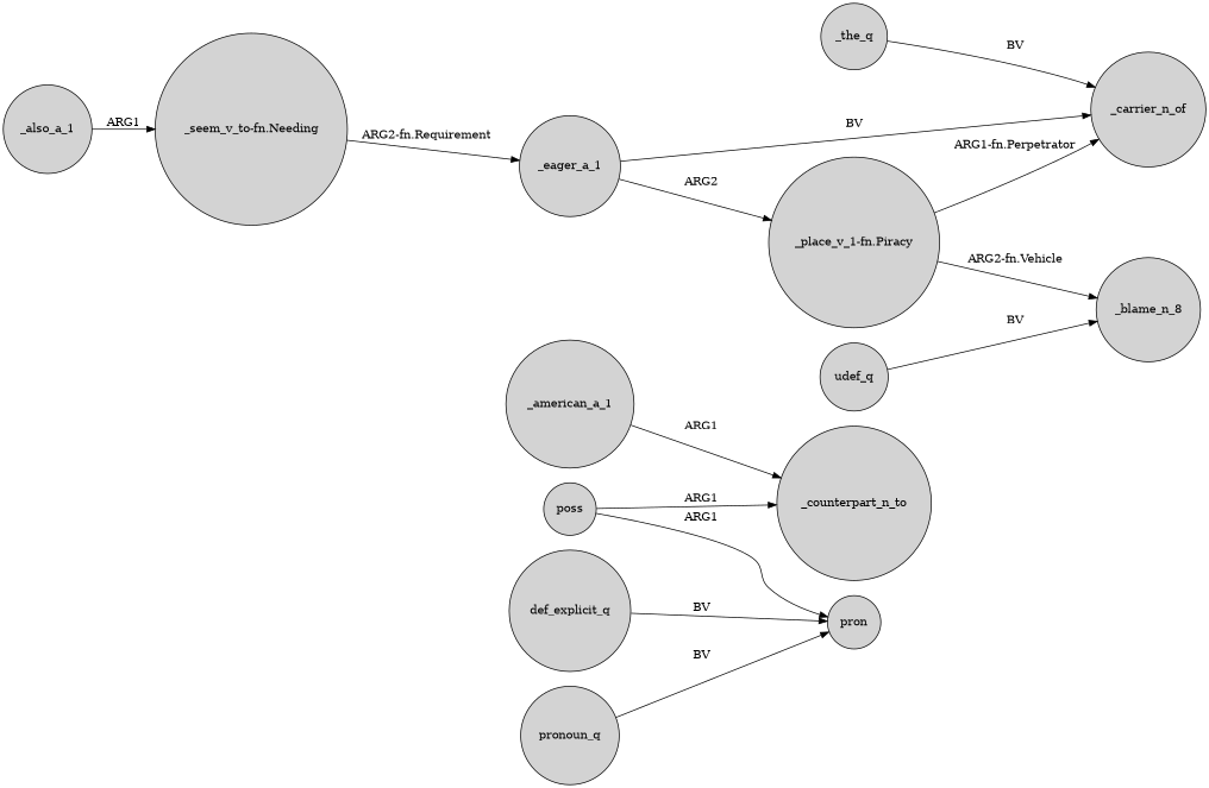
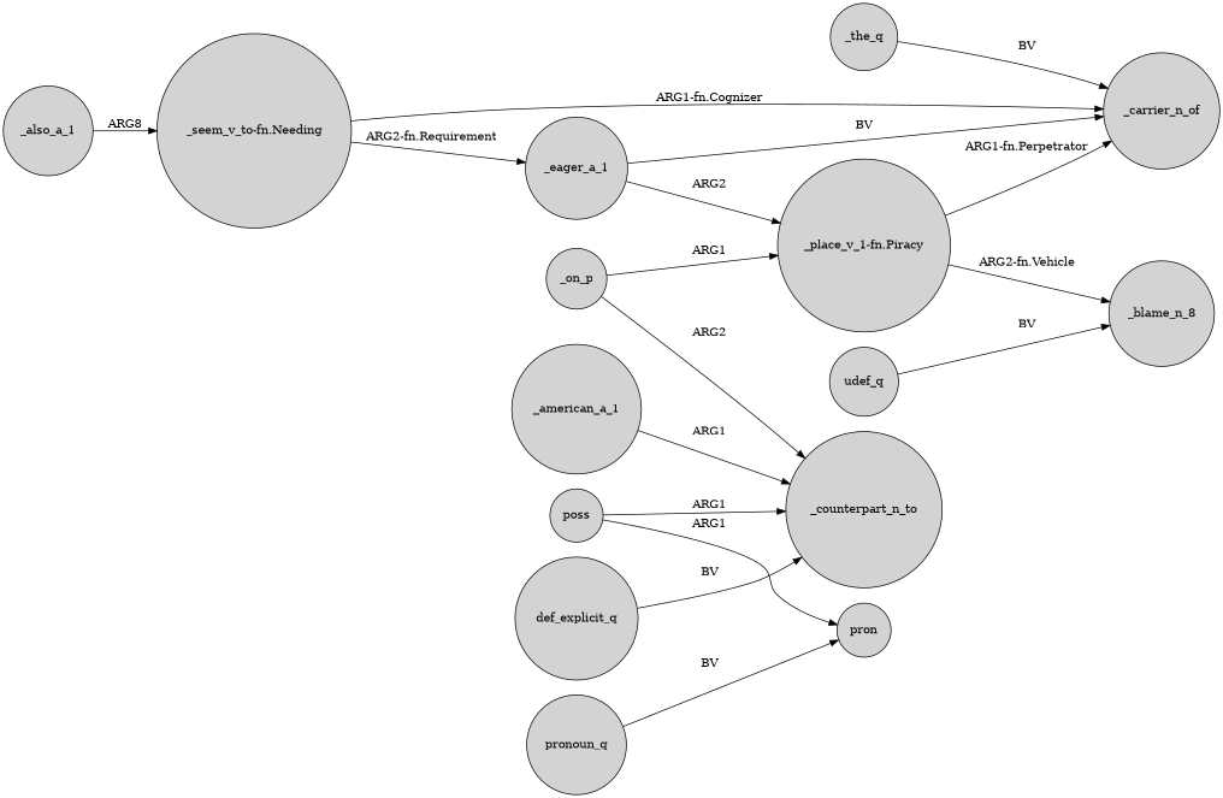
  digraph {
    rankdir=LR
    node [shape=circle style=filled]
    _eager_a_1
    _carrier_n_of
    "_place_v_1-fn.Piracy"
    n4 [label=_blame_n_8]
    _also_a_1
    "_seem_v_to-fn.Needing"
+   _on_p
    _counterpart_n_to
    _american_a_1
    _the_q
    pronoun_q
    pron
    udef_q
    poss
    def_explicit_q
    _eager_a_1 -> _carrier_n_of [label=BV]
    _eager_a_1 -> "_place_v_1-fn.Piracy" [label=ARG2]
    "_place_v_1-fn.Piracy" -> _carrier_n_of [label="ARG1-fn.Perpetrator"]
    "_place_v_1-fn.Piracy" -> n4 [label="ARG2-fn.Vehicle"]
-   _also_a_1 -> "_seem_v_to-fn.Needing" [label=ARG1]
+   _also_a_1 -> "_seem_v_to-fn.Needing" [label=ARG8]
    "_seem_v_to-fn.Needing" -> _eager_a_1 [label="ARG2-fn.Requirement"]
+   "_seem_v_to-fn.Needing" -> _carrier_n_of [label="ARG1-fn.Cognizer"]
+   _on_p -> "_place_v_1-fn.Piracy" [label=ARG1]
+   _on_p -> _counterpart_n_to [label=ARG2]
    _american_a_1 -> _counterpart_n_to [label=ARG1]
    _the_q -> _carrier_n_of [label=BV]
    pronoun_q -> pron [label=BV]
    udef_q -> n4 [label=BV]
    poss -> _counterpart_n_to [label=ARG1]
    poss -> pron [label=ARG1]
-   def_explicit_q -> pron [label=BV]
+   def_explicit_q -> _counterpart_n_to [label=BV]
  }
